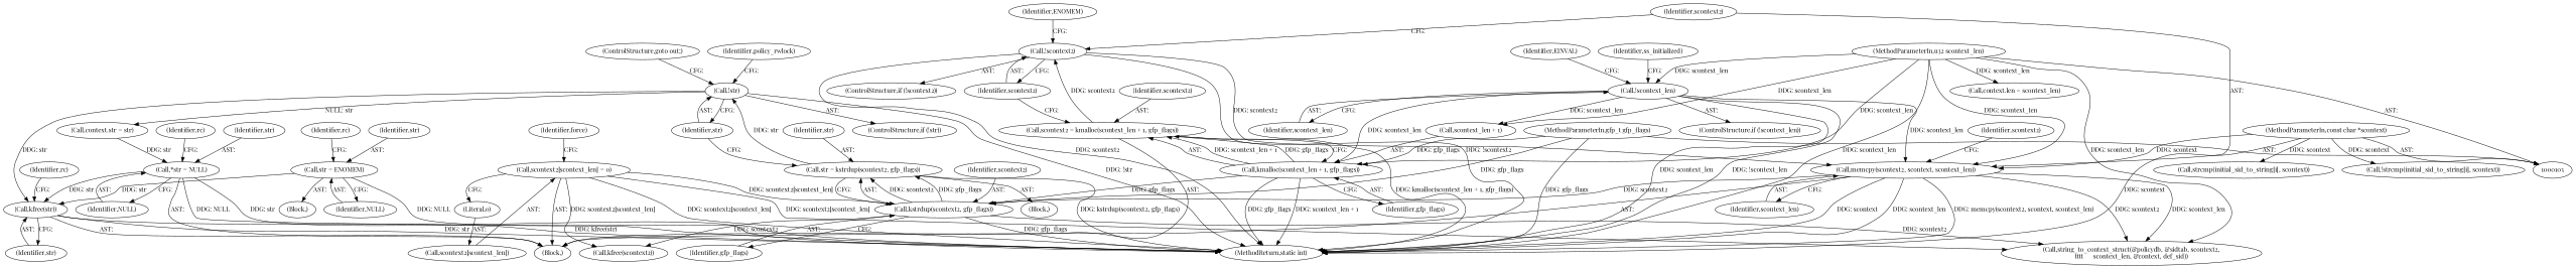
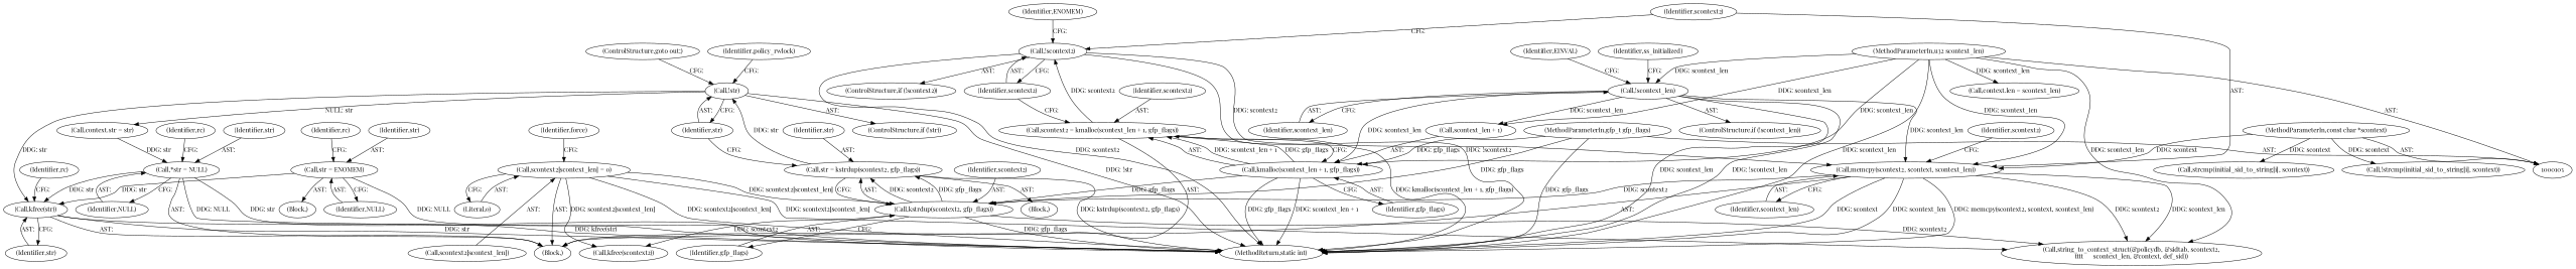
  digraph {
    fontname="Playfair Display"
    node [fontname="Playfair Display"]
    edge [fontname="Playfair Display"]
    n1 [label="(Call,kfree(str))"]
    n2 [label="(Block,)"]
    n3 [label="(Identifier,str)"]
    n4 [label="(MethodReturn,static int)"]
    n5 [label="(Call,!str)"]
    n6 [label="(Identifier,str)"]
    n7 [label="(ControlStructure,if (!str))"]
    n8 [label="(Call,context.str = str)"]
    n9 [label="(Call,str = kstrdup(scontext2, gfp_flags))"]
    n10 [label="(Call,*str = NULL)"]
    n11 [label="(Call,kstrdup(scontext2, gfp_flags))"]
    n12 [label="(Block,)"]
    n13 [label="(Call,kfree(scontext2))"]
    n14 [label="(Identifier,gfp_flags)"]
    n15 [label="(Call,string_to_context_struct(&policydb, &sidtab, scontext2,\n\t\t\t\t      scontext_len, &context, def_sid))"]
    n16 [label="(Call,scontext2[scontext_len] = 0)"]
    n17 [label="(Literal,0)"]
    n18 [label="(Call,memcpy(scontext2, scontext, scontext_len))"]
    n19 [label="(Identifier,scontext_len)"]
    n20 [label="(Call,!scontext2)"]
    n21 [label="(Identifier,scontext2)"]
    n22 [label="(ControlStructure,if (!scontext2))"]
    n23 [label="(Call,scontext2 = kmalloc(scontext_len + 1, gfp_flags))"]
    n24 [label="(Call,kmalloc(scontext_len + 1, gfp_flags))"]
    n25 [label="(Identifier,gfp_flags)"]
    n26 [label="(Call,!scontext_len)"]
    n27 [label="(Call,scontext_len + 1)"]
    n28 [label="(ControlStructure,if (!scontext_len))"]
    n29 [label="(Identifier,scontext_len)"]
    n30 [label="(MethodParameterIn,u32 scontext_len)"]
    n31 [label="(Call,context.len = scontext_len)"]
    1000103
    n33 [label="(MethodParameterIn,gfp_t gfp_flags)"]
    n34 [label="(MethodParameterIn,const char *scontext)"]
    n35 [label="(Call,strcmp(initial_sid_to_string[i], scontext))"]
    n36 [label="(Call,!strcmp(initial_sid_to_string[i], scontext))"]
    n37 [label="(Call,str = ENOMEM)"]
    n38 [label="(Identifier,NULL)"]
    n39 [label="(Block,)"]
    n40 [label="(Identifier,NULL)"]
    n41 [label="(Identifier,ss_initialized)"]
    n42 [label="(Identifier,str)"]
    n43 [label="(Identifier,scontext2)"]
    n44 [label="(ControlStructure,goto out;)"]
    n45 [label="(Identifier,rc)"]
    n46 [label="(Identifier,force)"]
    n47 [label="(Identifier,rc)"]
    n48 [label="(Identifier,str)"]
    n49 [label="(Identifier,str)"]
    n50 [label="(Identifier,scontext2)"]
    n51 [label="(Identifier,rc)"]
    n52 [label="(Identifier,ENOMEM)"]
    n53 [label="(Identifier,policy_rwlock)"]
    n54 [label="(Identifier,scontext2)"]
    n55 [label="(Identifier,scontext2)"]
    n56 [label="(Identifier,EINVAL)"]
    n57 [label="(Call,scontext2[scontext_len])"]
    n1 -> n2 [label="AST: "]
    n1 -> n3 [label="CFG: "]
    n1 -> n4 [label="DDG: str"]
    n1 -> n4 [label="DDG: kfree(str)"]
    n3 -> n1 [label="AST: "]
    n5 -> n1 [label="DDG: str"]
    n5 -> n4 [label="DDG: !str"]
    n5 -> n6 [label="CFG: "]
    n5 -> n7 [label="AST: "]
    n5 -> n8 [label="NULL: str"]
    n6 -> n5 [label="AST: "]
    n6 -> n9 [label="CFG: "]
    n8 -> n10 [label="DDG: str"]
    n9 -> n4 [label="DDG: kstrdup(scontext2, gfp_flags)"]
    n9 -> n5 [label="DDG: str"]
    n9 -> n11 [label="CFG: "]
    n9 -> n12 [label="AST: "]
    n10 -> n1 [label="DDG: str"]
    n10 -> n2 [label="AST: "]
    n10 -> n4 [label="DDG: str"]
    n10 -> n4 [label="DDG: NULL"]
    n10 -> n40 [label="CFG: "]
    n11 -> n4 [label="DDG: gfp_flags"]
    n11 -> n9 [label="AST: "]
    n11 -> n9 [label="DDG: scontext2"]
    n11 -> n9 [label="DDG: gfp_flags"]
    n11 -> n13 [label="DDG: scontext2"]
    n11 -> n14 [label="CFG: "]
    n11 -> n15 [label="DDG: scontext2"]
    n14 -> n11 [label="AST: "]
    n16 -> n2 [label="AST: "]
    n16 -> n4 [label="DDG: scontext2[scontext_len]"]
    n16 -> n11 [label="DDG: scontext2[scontext_len]"]
    n16 -> n13 [label="DDG: scontext2[scontext_len]"]
    n16 -> n15 [label="DDG: scontext2[scontext_len]"]
    n16 -> n17 [label="CFG: "]
-   n17 -> n57 [label="AST: "]
+   n17 -> n16 [label="AST: "]
    n18 -> n2 [label="AST: "]
    n18 -> n4 [label="DDG: scontext"]
    n18 -> n4 [label="DDG: scontext_len"]
    n18 -> n4 [label="DDG: memcpy(scontext2, scontext, scontext_len)"]
    n18 -> n11 [label="DDG: scontext2"]
    n18 -> n15 [label="DDG: scontext2"]
    n18 -> n15 [label="DDG: scontext_len"]
    n18 -> n19 [label="CFG: "]
    n19 -> n18 [label="AST: "]
    n20 -> n4 [label="DDG: !scontext2"]
    n20 -> n4 [label="DDG: scontext2"]
    n20 -> n18 [label="DDG: scontext2"]
    n20 -> n21 [label="CFG: "]
    n20 -> n22 [label="AST: "]
    n21 -> n20 [label="AST: "]
    n21 -> n23 [label="CFG: "]
    n23 -> n2 [label="AST: "]
    n23 -> n4 [label="DDG: kmalloc(scontext_len + 1, gfp_flags)"]
    n23 -> n20 [label="DDG: scontext2"]
    n23 -> n24 [label="CFG: "]
    n24 -> n4 [label="DDG: gfp_flags"]
    n24 -> n4 [label="DDG: scontext_len + 1"]
    n24 -> n11 [label="DDG: gfp_flags"]
    n24 -> n23 [label="AST: "]
    n24 -> n23 [label="DDG: scontext_len + 1"]
    n24 -> n23 [label="DDG: gfp_flags"]
    n24 -> n25 [label="CFG: "]
    n25 -> n24 [label="AST: "]
    n26 -> n4 [label="DDG: scontext_len"]
    n26 -> n4 [label="DDG: !scontext_len"]
    n26 -> n18 [label="DDG: scontext_len"]
    n26 -> n24 [label="DDG: scontext_len"]
    n26 -> n27 [label="DDG: scontext_len"]
    n26 -> n28 [label="AST: "]
    n26 -> n29 [label="CFG: "]
    n27 -> n24 [label="AST: "]
    n29 -> n26 [label="AST: "]
    n30 -> n4 [label="DDG: scontext_len"]
    n30 -> n15 [label="DDG: scontext_len"]
    n30 -> n18 [label="DDG: scontext_len"]
    n30 -> n24 [label="DDG: scontext_len"]
    n30 -> n26 [label="DDG: scontext_len"]
    n30 -> n27 [label="DDG: scontext_len"]
    n30 -> n31 [label="DDG: scontext_len"]
    n30 -> 1000103 [label="AST: "]
    n33 -> n4 [label="DDG: gfp_flags"]
    n33 -> n11 [label="DDG: gfp_flags"]
    n33 -> n24 [label="DDG: gfp_flags"]
    n33 -> 1000103 [label="AST: "]
-   n34 -> n4 [label="DDG: scontext"]
    n34 -> n18 [label="DDG: scontext"]
    n34 -> 1000103 [label="AST: "]
    n34 -> n35 [label="DDG: scontext"]
    n34 -> n36 [label="DDG: scontext"]
    n37 -> n1 [label="DDG: str"]
    n37 -> n4 [label="DDG: NULL"]
    n37 -> n38 [label="CFG: "]
    n37 -> n39 [label="AST: "]
    n38 -> n37 [label="AST: "]
    n40 -> n10 [label="AST: "]
    n41 -> n26 [label="CFG: "]
    n42 -> n37 [label="AST: "]
    n43 -> n23 [label="AST: "]
    n44 -> n5 [label="CFG: "]
    n45 -> n1 [label="CFG: "]
    n46 -> n16 [label="CFG: "]
    n47 -> n10 [label="CFG: "]
    n48 -> n10 [label="AST: "]
    n49 -> n9 [label="AST: "]
    n50 -> n18 [label="CFG: "]
    n51 -> n37 [label="CFG: "]
    n52 -> n20 [label="CFG: "]
    n53 -> n5 [label="CFG: "]
    n54 -> n18 [label="AST: "]
    n54 -> n20 [label="CFG: "]
    n55 -> n11 [label="AST: "]
    n56 -> n26 [label="CFG: "]
    n57 -> n16 [label="AST: "]
  }
